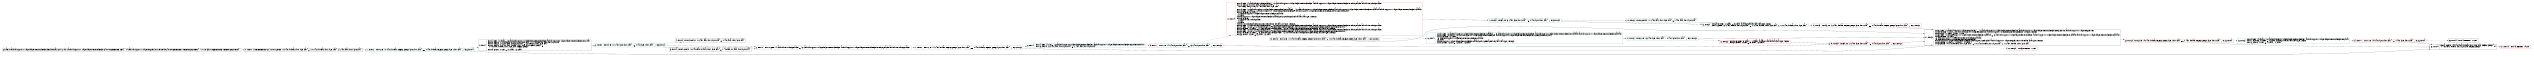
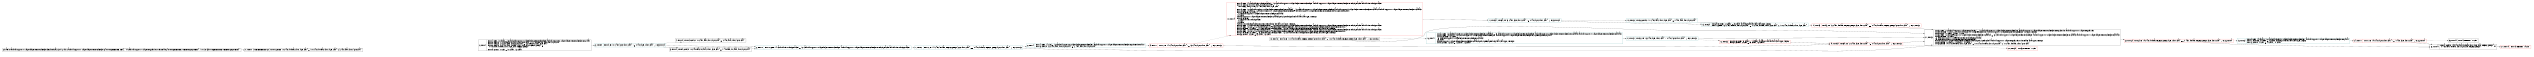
  digraph {
    rankdir=LR
    node [color=teal shape=record]
    n1 [color=black label="{0\:\ 0x0000|MTH_ENTER_BLOCK\l|0x0000: ARITH  (r0 I:?[int, boolean, short, byte, char]) = (r10 I:?[int, boolean, short, byte, char]) & (3 ?[int, float, short, byte, char]) \l}"]
-   n2 [label="{1\:\ 0x0002|0x0002: IF  (r0 I:?[int, boolean, OBJECT, ARRAY, byte, short, char]) == (0 ?[int, boolean, OBJECT, ARRAY, byte, short, char])  \-\> B:26:0x007a \l}"]
    n3 [color=black label="{2\:\ 0x0004|0x0004: IGET  (r0 I:float) = (r8 I:android.support.v7.widget.helper.ItemTouchHelper) android.support.v7.widget.helper.ItemTouchHelper.mDy float \l0x0006: CONST  (r1 I:?[boolean, int, float, short, byte, char]) = (1 ?[boolean, int, float, short, byte, char]) \l0x0007: CONST  (r2 I:?[int, float, short, byte, char]) = (2 ?[int, float, short, byte, char]) \l0x0008: CONST  (r3 I:?[int, float, boolean, short, byte, char, OBJECT, ARRAY]) = \l  (0 ?[int, float, boolean, short, byte, char, OBJECT, ARRAY])\l \l0x0009: CMP_L  (r0 I:int) = (r0 I:float), (r3 I:float) \l}"]
    n4 [color=black label="{26\:\ 0x007a|0x007a: CONST  (r9 I:?[int, float, boolean, short, byte, char, OBJECT, ARRAY]) = \l  (0 ?[int, float, boolean, short, byte, char, OBJECT, ARRAY])\l \l}"]
    n5 [label="{3\:\ 0x000b|0x000b: IF  (r0 I:?[int, byte, short, char]) \<= (0 ?[int, byte, short, char])  \-\> B:5:0x000f \l}"]
    n6 [color=red label="{27\:\ 0x007b|0x007b: RETURN  (r9 I:int) \l}"]
    n7 [color=black label="{4\:\ 0x000d|0x000d: CONST  (r0 I:?[int, float, short, byte, char]) = (2 ?[int, float, short, byte, char]) \l}"]
    n8 [color=black label="{5\:\ 0x000f|0x000f: CONST  (r0 I:?[boolean, int, float, short, byte, char]) = (1 ?[boolean, int, float, short, byte, char]) \l}"]
    n9 [label="{6\:\ 0x0010|0x0010: IGET  (r4 I:android.view.VelocityTracker) = (r8 I:android.support.v7.widget.helper.ItemTouchHelper) android.support.v7.widget.helper.ItemTouchHelper.mVelocityTracker android.view.VelocityTracker \l}"]
    n10 [label="{7\:\ 0x0012|0x0012: IF  (r4 I:?[int, boolean, OBJECT, ARRAY, byte, short, char]) == (0 ?[int, boolean, OBJECT, ARRAY, byte, short, char])  \-\> B:21:0x005c \l}"]
    n11 [label="{8\:\ 0x0014|0x0014: IGET  (r4 I:int) = (r8 I:android.support.v7.widget.helper.ItemTouchHelper) android.support.v7.widget.helper.ItemTouchHelper.mActivePointerId int \l0x0016: CONST  (r5 I:?[int, float, short, byte, char]) = (\-1 ?[int, float, short, byte, char]) \l}"]
    n12 [color=black label="{21\:\ 0x005c|0x005c: IGET  (r1 I:android.support.v7.widget.RecyclerView) = (r8 I:android.support.v7.widget.helper.ItemTouchHelper) android.support.v7.widget.helper.ItemTouchHelper.mRecyclerView android.support.v7.widget.RecyclerView \l0x005e: INVOKE  (r1 I:int) = (r1 I:android.support.v7.widget.RecyclerView) android.support.v7.widget.RecyclerView.getHeight():int type: VIRTUAL \l0x0062: CAST  (r1 I:float) = (float) (r1 I:int) \l0x0063: IGET  (r2 I:android.support.v7.widget.helper.ItemTouchHelper$Callback) = (r8 I:android.support.v7.widget.helper.ItemTouchHelper) android.support.v7.widget.helper.ItemTouchHelper.mCallback android.support.v7.widget.helper.ItemTouchHelper$Callback \l0x0065: INVOKE  (r9 I:float) = \l  (r2 I:android.support.v7.widget.helper.ItemTouchHelper$Callback)\l  (r9 I:android.support.v7.widget.RecyclerView$ViewHolder)\l android.support.v7.widget.helper.ItemTouchHelper.Callback.getSwipeThreshold(android.support.v7.widget.RecyclerView$ViewHolder):float type: VIRTUAL \l0x0069: ARITH  (r1 I:float) = (r1 I:float) * (r9 I:float) \l0x006b: ARITH  (r9 I:?[int, boolean, short, byte, char]) = (r10 I:?[int, boolean, short, byte, char]) & (r0 I:?[int, boolean, short, byte, char]) \l}"]
    n13 [color=red label="{9\:\ 0x0017|0x0017: IF  (r4 I:?[int, byte, short, char]) \<= (r5 I:?[int, byte, short, char])  \-\> B:21:0x005c \l}"]
    n14 [color=red label="{22\:\ 0x006d|0x006d: IF  (r9 I:?[int, boolean, OBJECT, ARRAY, byte, short, char]) == (0 ?[int, boolean, OBJECT, ARRAY, byte, short, char])  \-\> B:26:0x007a \l}"]
    n15 [color=red label="{10\:\ 0x0019|0x0019: IGET  (r4 I:android.view.VelocityTracker) = (r8 I:android.support.v7.widget.helper.ItemTouchHelper) android.support.v7.widget.helper.ItemTouchHelper.mVelocityTracker android.view.VelocityTracker \l0x001b: CONST  (r5 I:?[int, float, short, byte, char]) = \l  (1000(0x3e8, float:1.401E\-42) ?[int, float, short, byte, char])\l \l0x001d: IGET  (r6 I:android.support.v7.widget.helper.ItemTouchHelper$Callback) = (r8 I:android.support.v7.widget.helper.ItemTouchHelper) android.support.v7.widget.helper.ItemTouchHelper.mCallback android.support.v7.widget.helper.ItemTouchHelper$Callback \l0x001f: IGET  (r7 I:float) = (r8 I:android.support.v7.widget.helper.ItemTouchHelper) android.support.v7.widget.helper.ItemTouchHelper.mMaxSwipeVelocity float \l0x0021: INVOKE  (r6 I:float) = \l  (r6 I:android.support.v7.widget.helper.ItemTouchHelper$Callback)\l  (r7 I:float)\l android.support.v7.widget.helper.ItemTouchHelper.Callback.getSwipeVelocityThreshold(float):float type: VIRTUAL \l0x0025: INVOKE  \l  (r4 I:android.view.VelocityTracker)\l  (r5 I:int)\l  (r6 I:float)\l android.view.VelocityTracker.computeCurrentVelocity(int, float):void type: VIRTUAL \l0x0028: IGET  (r4 I:android.view.VelocityTracker) = (r8 I:android.support.v7.widget.helper.ItemTouchHelper) android.support.v7.widget.helper.ItemTouchHelper.mVelocityTracker android.view.VelocityTracker \l0x002a: IGET  (r5 I:int) = (r8 I:android.support.v7.widget.helper.ItemTouchHelper) android.support.v7.widget.helper.ItemTouchHelper.mActivePointerId int \l0x002c: INVOKE  (r4 I:float) = (r4 I:android.view.VelocityTracker), (r5 I:int) android.view.VelocityTracker.getXVelocity(int):float type: VIRTUAL \l0x0030: IGET  (r5 I:android.view.VelocityTracker) = (r8 I:android.support.v7.widget.helper.ItemTouchHelper) android.support.v7.widget.helper.ItemTouchHelper.mVelocityTracker android.view.VelocityTracker \l0x0032: IGET  (r6 I:int) = (r8 I:android.support.v7.widget.helper.ItemTouchHelper) android.support.v7.widget.helper.ItemTouchHelper.mActivePointerId int \l0x0034: INVOKE  (r5 I:float) = (r5 I:android.view.VelocityTracker), (r6 I:int) android.view.VelocityTracker.getYVelocity(int):float type: VIRTUAL \l0x0038: CMP_L  (r3 I:int) = (r5 I:float), (r3 I:float) \l}"]
    n16 [color=red label="{19\:\ 0x0059|0x0059: IF  (r2 I:?[int, byte, short, char]) \<= (0 ?[int, byte, short, char])  \-\> B:21:0x005c \l}"]
    n17 [label="{11\:\ 0x003a|0x003a: IF  (r3 I:?[int, byte, short, char]) \<= (0 ?[int, byte, short, char])  \-\> B:13:0x003d \l}"]
    n18 [label="{12\:\ 0x003c|0x003c: CONST  (r1 I:?[int, float, short, byte, char]) = (2 ?[int, float, short, byte, char]) \l}"]
    n19 [label="{13\:\ 0x003d|0x003d: INVOKE  (r2 I:float) = (r5 I:float) java.lang.Math.abs(float):float type: STATIC \l0x0041: ARITH  (r3 I:?[int, boolean, short, byte, char]) = (r1 I:?[int, boolean, short, byte, char]) & (r10 I:?[int, boolean, short, byte, char]) \l}"]
    n20 [color=red label="{14\:\ 0x0043|0x0043: IF  (r3 I:?[int, boolean, OBJECT, ARRAY, byte, short, char]) == (0 ?[int, boolean, OBJECT, ARRAY, byte, short, char])  \-\> B:21:0x005c \l}"]
    n21 [color=black label="{15\:\ 0x0045|0x0045: IF  (r1 I:?[int, boolean, OBJECT, ARRAY, byte, short, char]) != (r0 I:?[int, boolean, OBJECT, ARRAY, byte, short, char])  \-\> B:21:0x005c \l}"]
    n22 [label="{16\:\ 0x0047|0x0047: IGET  (r3 I:android.support.v7.widget.helper.ItemTouchHelper$Callback) = (r8 I:android.support.v7.widget.helper.ItemTouchHelper) android.support.v7.widget.helper.ItemTouchHelper.mCallback android.support.v7.widget.helper.ItemTouchHelper$Callback \l0x0049: IGET  (r5 I:float) = (r8 I:android.support.v7.widget.helper.ItemTouchHelper) android.support.v7.widget.helper.ItemTouchHelper.mSwipeEscapeVelocity float \l0x004b: INVOKE  (r3 I:float) = \l  (r3 I:android.support.v7.widget.helper.ItemTouchHelper$Callback)\l  (r5 I:float)\l android.support.v7.widget.helper.ItemTouchHelper.Callback.getSwipeEscapeVelocity(float):float type: VIRTUAL \l0x004f: CMP_L  (r3 I:int) = (r2 I:float), (r3 I:float) \l}"]
    n23 [label="{17\:\ 0x0051|0x0051: IF  (r3 I:?[int, byte, short, char]) \< (0 ?[int, byte, short, char])  \-\> B:21:0x005c \l}"]
    n24 [color=red label="{18\:\ 0x0053|0x0053: INVOKE  (r3 I:float) = (r4 I:float) java.lang.Math.abs(float):float type: STATIC \l0x0057: CMP_L  (r2 I:int) = (r2 I:float), (r3 I:float) \l}"]
    n25 [color=red label="{20\:\ 0x005b|0x005b: RETURN  (r1 I:int) \l}"]
    n26 [label="{23\:\ 0x006f|0x006f: IGET  (r9 I:float) = (r8 I:android.support.v7.widget.helper.ItemTouchHelper) android.support.v7.widget.helper.ItemTouchHelper.mDy float \l0x0071: INVOKE  (r9 I:float) = (r9 I:float) java.lang.Math.abs(float):float type: STATIC \l0x0075: CMP_L  (r9 I:int) = (r9 I:float), (r1 I:float) \l}"]
    n27 [color=red label="{24\:\ 0x0077|0x0077: IF  (r9 I:?[int, byte, short, char]) \<= (0 ?[int, byte, short, char])  \-\> B:26:0x007a \l}"]
    n28 [color=black label="{25\:\ 0x0079|0x0079: RETURN  (r0 I:int) \l}"]
    n29 [color=black label="{private int android.support.v7.widget.helper.ItemTouchHelper.checkVerticalSwipe((r8 'this' I:android.support.v7.widget.helper.ItemTouchHelper A[IMMUTABLE_TYPE, THIS]), (r9 I:android.support.v7.widget.RecyclerView$ViewHolder A[IMMUTABLE_TYPE, METHOD_ARGUMENT]), (r10 I:int A[IMMUTABLE_TYPE, METHOD_ARGUMENT])) }"]
-   n1 -> n2
-   n2 -> n3 [style=dashed]
-   n2 -> n4
    n3 -> n5
    n4 -> n6
    n5 -> n7 [style=dashed]
    n5 -> n8
    n5 -> n9
    n8 -> n9
    n9 -> n10
    n10 -> n11 [style=dashed]
    n10 -> n12
    n11 -> n13
    n12 -> n14
    n13 -> n15 [style=dashed]
    n13 -> n16
    n14 -> n4
    n14 -> n26 [style=dashed]
    n15 -> n17
    n16 -> n12
    n16 -> n25 [style=dashed]
    n17 -> n18 [style=dashed]
    n17 -> n19
    n18 -> n19
    n19 -> n20
    n20 -> n12
    n21 -> n12
    n21 -> n22 [style=dashed]
    n22 -> n23
    n23 -> n12
    n23 -> n24 [style=dashed]
    n24 -> n16
    n26 -> n27
    n27 -> n4
    n27 -> n28 [style=dashed]
    n29 -> n1
  }
